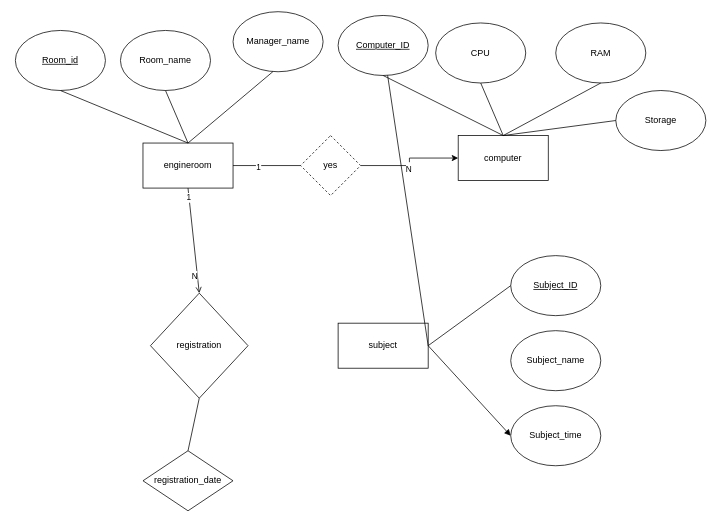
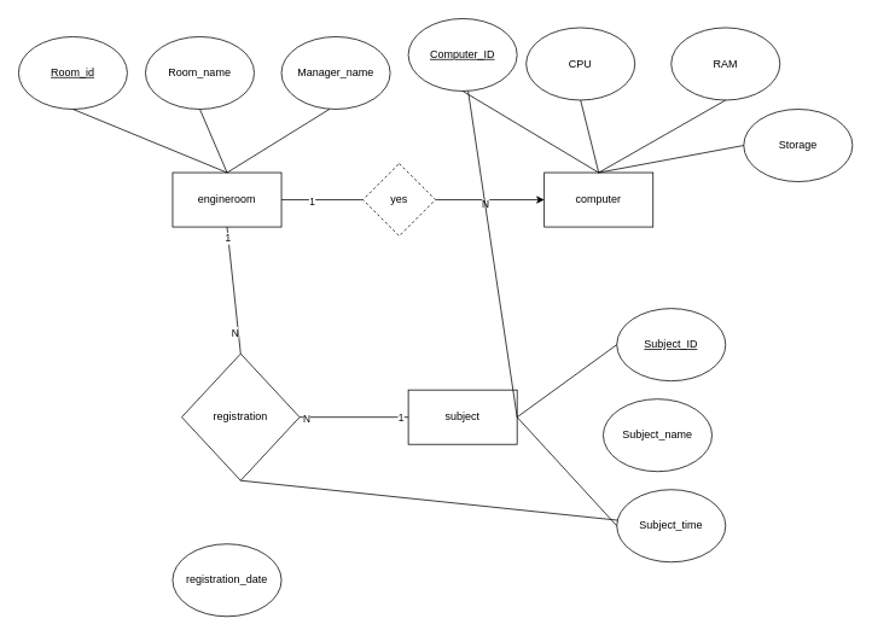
  <mxCell id="0" />
  <mxCell id="1" parent="0" />
  <mxCell id="2" value="engineroom" style="rounded=0;whiteSpace=wrap;html=1;" vertex="1" parent="1"><mxGeometry x="190" y="190" width="120" height="60" as="geometry" /></mxCell>
- <mxCell id="3" value="computer" style="rounded=0;whiteSpace=wrap;html=1;" vertex="1" parent="1"><mxGeometry x="610" y="180" width="120" height="60" as="geometry" /></mxCell>
+ <mxCell id="3" value="computer" style="rounded=0;whiteSpace=wrap;html=1;" vertex="1" parent="1"><mxGeometry x="600" y="190" width="120" height="60" as="geometry" /></mxCell>
  <mxCell id="4" value="subject" style="rounded=0;whiteSpace=wrap;html=1;" vertex="1" parent="1"><mxGeometry x="450" y="430" width="120" height="60" as="geometry" /></mxCell>
  <mxCell id="5" value="registration" style="rhombus;whiteSpace=wrap;html=1;" vertex="1" parent="1"><mxGeometry x="200" y="390" width="130" height="140" as="geometry" /></mxCell>
  <mxCell id="6" style="edgeStyle=orthogonalEdgeStyle;rounded=0;orthogonalLoop=1;jettySize=auto;html=1;exitX=1;exitY=0.5;exitDx=0;exitDy=0;" edge="1" parent="1" source="9" target="3"><mxGeometry relative="1" as="geometry" /></mxCell>
  <mxCell id="7" value="n" style="edgeLabel;html=1;align=center;verticalAlign=middle;resizable=0;points=[];" vertex="1" connectable="0" parent="6"><mxGeometry x="-0.087" y="-1" relative="1" as="geometry"><mxPoint as="offset" /></mxGeometry></mxCell>
  <mxCell id="8" value="N" style="edgeLabel;html=1;align=center;verticalAlign=middle;resizable=0;points=[];" vertex="1" connectable="0" parent="6"><mxGeometry x="-0.103" y="-4" relative="1" as="geometry"><mxPoint as="offset" /></mxGeometry></mxCell>
  <mxCell id="9" value="yes" style="rhombus;whiteSpace=wrap;html=1;dashed=1;" vertex="1" parent="1"><mxGeometry x="400" y="180" width="80" height="80" as="geometry" /></mxCell>
  <mxCell id="10" value="&lt;u&gt;Room_id&lt;/u&gt;" style="ellipse;whiteSpace=wrap;html=1;" vertex="1" parent="1"><mxGeometry x="20" y="40" width="120" height="80" as="geometry" /></mxCell>
  <mxCell id="11" value="Room_name" style="ellipse;whiteSpace=wrap;html=1;" vertex="1" parent="1"><mxGeometry x="160" y="40" width="120" height="80" as="geometry" /></mxCell>
- <mxCell id="12" value="Manager_name" style="ellipse;whiteSpace=wrap;html=1;" vertex="1" parent="1"><mxGeometry x="310" y="15" width="120" height="80" as="geometry" /></mxCell>
+ <mxCell id="12" value="Manager_name" style="ellipse;whiteSpace=wrap;html=1;" vertex="1" parent="1"><mxGeometry x="310" y="40" width="120" height="80" as="geometry" /></mxCell>
  <mxCell id="13" value="" style="endArrow=none;html=1;rounded=0;entryX=0.443;entryY=0.998;entryDx=0;entryDy=0;entryPerimeter=0;" edge="1" parent="1" target="12"><mxGeometry width="50" height="50" relative="1" as="geometry"><mxPoint x="250" y="190" as="sourcePoint" /><mxPoint x="300" y="140" as="targetPoint" /></mxGeometry></mxCell>
  <mxCell id="14" value="" style="endArrow=none;html=1;rounded=0;entryX=0.5;entryY=1;entryDx=0;entryDy=0;" edge="1" parent="1" target="11"><mxGeometry width="50" height="50" relative="1" as="geometry"><mxPoint x="250" y="190" as="sourcePoint" /><mxPoint x="300" y="140" as="targetPoint" /></mxGeometry></mxCell>
  <mxCell id="15" value="" style="endArrow=none;html=1;rounded=0;exitX=0.5;exitY=0;exitDx=0;exitDy=0;" edge="1" parent="1" source="2"><mxGeometry width="50" height="50" relative="1" as="geometry"><mxPoint x="30" y="170" as="sourcePoint" /><mxPoint y="120" as="targetPoint" x="80" /><Array as="points" /></mxGeometry></mxCell>
  <mxCell id="16" value="Storage" style="ellipse;whiteSpace=wrap;html=1;" vertex="1" parent="1"><mxGeometry x="820" y="120" width="120" height="80" as="geometry" /></mxCell>
  <mxCell id="17" value="RAM" style="ellipse;whiteSpace=wrap;html=1;" vertex="1" parent="1"><mxGeometry x="740" y="30" width="120" height="80" as="geometry" /></mxCell>
  <mxCell id="18" value="CPU" style="ellipse;whiteSpace=wrap;html=1;" vertex="1" parent="1"><mxGeometry x="580" y="30" width="120" height="80" as="geometry" /></mxCell>
  <mxCell id="19" value="" style="endArrow=none;html=1;rounded=0;exitX=0.5;exitY=0;exitDx=0;exitDy=0;" edge="1" parent="1" source="3"><mxGeometry width="50" height="50" relative="1" as="geometry"><mxPoint x="590" y="160" as="sourcePoint" /><mxPoint x="640" y="110" as="targetPoint" /></mxGeometry></mxCell>
  <mxCell id="20" value="" style="endArrow=none;html=1;rounded=0;exitX=0.5;exitY=0;exitDx=0;exitDy=0;entryX=0;entryY=0.5;entryDx=0;entryDy=0;" edge="1" parent="1" source="3" target="16"><mxGeometry width="50" height="50" relative="1" as="geometry"><mxPoint x="840" y="270" as="sourcePoint" /><mxPoint x="820" y="190" as="targetPoint" /></mxGeometry></mxCell>
  <mxCell id="21" value="" style="endArrow=none;html=1;rounded=0;exitX=0.5;exitY=0;exitDx=0;exitDy=0;" edge="1" parent="1" source="3"><mxGeometry width="50" height="50" relative="1" as="geometry"><mxPoint x="820" y="190" as="sourcePoint" /><mxPoint x="800" y="110" as="targetPoint" /></mxGeometry></mxCell>
  <mxCell id="22" value="&lt;u&gt;Computer_ID&lt;/u&gt;" style="ellipse;whiteSpace=wrap;html=1;" vertex="1" parent="1"><mxGeometry x="450" y="20" width="120" height="80" as="geometry" /></mxCell>
  <mxCell id="23" value="" style="endArrow=none;html=1;rounded=0;entryX=0.5;entryY=0;entryDx=0;entryDy=0;" edge="1" parent="1" target="3"><mxGeometry width="50" height="50" relative="1" as="geometry"><mxPoint x="510" y="100" as="sourcePoint" /><mxPoint x="590" y="160" as="targetPoint" /></mxGeometry></mxCell>
  <mxCell id="24" value="&lt;u&gt;Subject_ID&lt;/u&gt;" style="ellipse;whiteSpace=wrap;html=1;" vertex="1" parent="1"><mxGeometry x="680" y="340" width="120" height="80" as="geometry" /></mxCell>
- <mxCell id="25" value="Subject_name" style="ellipse;whiteSpace=wrap;html=1;" vertex="1" parent="1"><mxGeometry x="680" y="440" width="120" height="80" as="geometry" /></mxCell>
+ <mxCell id="25" value="Subject_name" style="ellipse;whiteSpace=wrap;html=1;" vertex="1" parent="1"><mxGeometry x="665" y="440" width="120" height="80" as="geometry" /></mxCell>
  <mxCell id="26" value="Subject_time" style="ellipse;whiteSpace=wrap;html=1;" vertex="1" parent="1"><mxGeometry x="680" y="540" width="120" height="80" as="geometry" /></mxCell>
- <mxCell id="27" value="" style="endArrow=block;html=1;rounded=0;exitX=1;exitY=0.5;exitDx=0;exitDy=0;entryX=0;entryY=0.5;entryDx=0;entryDy=0;" edge="1" parent="1" source="4" target="26"><mxGeometry width="50" height="50" relative="1" as="geometry"><mxPoint x="730" y="570" as="sourcePoint" /><mxPoint x="780" y="520" as="targetPoint" /></mxGeometry></mxCell>
+ <mxCell id="27" value="" style="endArrow=none;html=1;rounded=0;exitX=1;exitY=0.5;exitDx=0;exitDy=0;entryX=0;entryY=0.5;entryDx=0;entryDy=0;" edge="1" parent="1" source="4" target="26"><mxGeometry width="50" height="50" relative="1" as="geometry"><mxPoint x="730" y="570" as="sourcePoint" /><mxPoint x="780" y="520" as="targetPoint" /></mxGeometry></mxCell>
  <mxCell id="28" value="" style="endArrow=none;html=1;rounded=0;exitX=1;exitY=0.5;exitDx=0;exitDy=0;" edge="1" parent="1" source="4" target="22"><mxGeometry width="50" height="50" relative="1" as="geometry"><mxPoint x="730" y="545" as="sourcePoint" /><mxPoint x="780" y="495" as="targetPoint" /></mxGeometry></mxCell>
  <mxCell id="29" value="" style="endArrow=none;html=1;rounded=0;entryX=0;entryY=0.5;entryDx=0;entryDy=0;exitX=1;exitY=0.5;exitDx=0;exitDy=0;" edge="1" parent="1" source="4" target="24"><mxGeometry width="50" height="50" relative="1" as="geometry"><mxPoint x="730" y="470" as="sourcePoint" /><mxPoint x="780" y="420" as="targetPoint" /></mxGeometry></mxCell>
- <mxCell id="30" value="" style="endArrow=open;html=1;rounded=0;exitX=0.5;exitY=1;exitDx=0;exitDy=0;entryX=0.5;entryY=0;entryDx=0;entryDy=0;" edge="1" parent="1" source="2" target="5"><mxGeometry width="50" height="50" relative="1" as="geometry"><mxPoint x="480" y="550" as="sourcePoint" /><mxPoint x="530" y="500" as="targetPoint" /></mxGeometry></mxCell>
+ <mxCell id="30" value="" style="endArrow=none;html=1;rounded=0;exitX=0.5;exitY=1;exitDx=0;exitDy=0;entryX=0.5;entryY=0;entryDx=0;entryDy=0;" edge="1" parent="1" source="2" target="5"><mxGeometry width="50" height="50" relative="1" as="geometry"><mxPoint x="480" y="550" as="sourcePoint" /><mxPoint x="530" y="500" as="targetPoint" /></mxGeometry></mxCell>
  <mxCell id="31" value="N" style="edgeLabel;html=1;align=center;verticalAlign=middle;resizable=0;points=[];" vertex="1" connectable="0" parent="30"><mxGeometry x="0.662" y="-4" relative="1" as="geometry"><mxPoint as="offset" /></mxGeometry></mxCell>
  <mxCell id="32" value="1" style="edgeLabel;html=1;align=center;verticalAlign=middle;resizable=0;points=[];" vertex="1" connectable="0" parent="30"><mxGeometry x="-0.831" y="-1" relative="1" as="geometry"><mxPoint as="offset" /></mxGeometry></mxCell>
- <mxCell id="33" value="registration_date" style="rhombus;whiteSpace=wrap;html=1;" vertex="1" parent="1"><mxGeometry x="190" y="600" width="120" height="80" as="geometry" /></mxCell>
+ <mxCell id="33" value="registration_date" style="ellipse;whiteSpace=wrap;html=1;" vertex="1" parent="1"><mxGeometry x="190" y="600" width="120" height="80" as="geometry" /></mxCell>
  <mxCell id="34" value="" style="endArrow=none;html=1;rounded=0;exitX=1;exitY=0.5;exitDx=0;exitDy=0;entryX=0;entryY=0.5;entryDx=0;entryDy=0;" edge="1" parent="1" source="2" target="9"><mxGeometry width="50" height="50" relative="1" as="geometry"><mxPoint x="430" y="430" as="sourcePoint" /><mxPoint x="480" y="380" as="targetPoint" /></mxGeometry></mxCell>
  <mxCell id="35" value="1" style="edgeLabel;html=1;align=center;verticalAlign=middle;resizable=0;points=[];" vertex="1" connectable="0" parent="34"><mxGeometry x="-0.26" y="-2" relative="1" as="geometry"><mxPoint as="offset" /></mxGeometry></mxCell>
- <mxCell id="39" value="" style="endArrow=none;html=1;rounded=0;exitX=0.5;exitY=1;exitDx=0;exitDy=0;entryX=0.5;entryY=0;entryDx=0;entryDy=0;" edge="1" parent="1" source="5" target="33"><mxGeometry width="50" height="50" relative="1" as="geometry"><mxPoint x="340" y="560" as="sourcePoint" /><mxPoint x="390" y="510" as="targetPoint" /></mxGeometry></mxCell>
+ <mxCell id="36" value="" style="endArrow=none;html=1;rounded=0;exitX=1;exitY=0.5;exitDx=0;exitDy=0;entryX=0;entryY=0.5;entryDx=0;entryDy=0;" edge="1" parent="1" source="5" target="4"><mxGeometry width="50" height="50" relative="1" as="geometry"><mxPoint x="450" y="530" as="sourcePoint" /><mxPoint x="500" y="480" as="targetPoint" /></mxGeometry></mxCell>
+ <mxCell id="37" value="1" style="edgeLabel;html=1;align=center;verticalAlign=middle;resizable=0;points=[];" vertex="1" connectable="0" parent="36"><mxGeometry x="0.85" relative="1" as="geometry"><mxPoint as="offset" /></mxGeometry></mxCell>
+ <mxCell id="38" value="N" style="edgeLabel;html=1;align=center;verticalAlign=middle;resizable=0;points=[];" vertex="1" connectable="0" parent="36"><mxGeometry x="-0.88" y="-1" relative="1" as="geometry"><mxPoint as="offset" /></mxGeometry></mxCell>
+ <mxCell id="39" value="" style="endArrow=none;html=1;rounded=0;exitX=0.5;exitY=1;exitDx=0;exitDy=0;" edge="1" parent="1" source="5" target="26"><mxGeometry width="50" height="50" relative="1" as="geometry"><mxPoint x="340" y="560" as="sourcePoint" /><mxPoint x="390" y="510" as="targetPoint" /></mxGeometry></mxCell>
